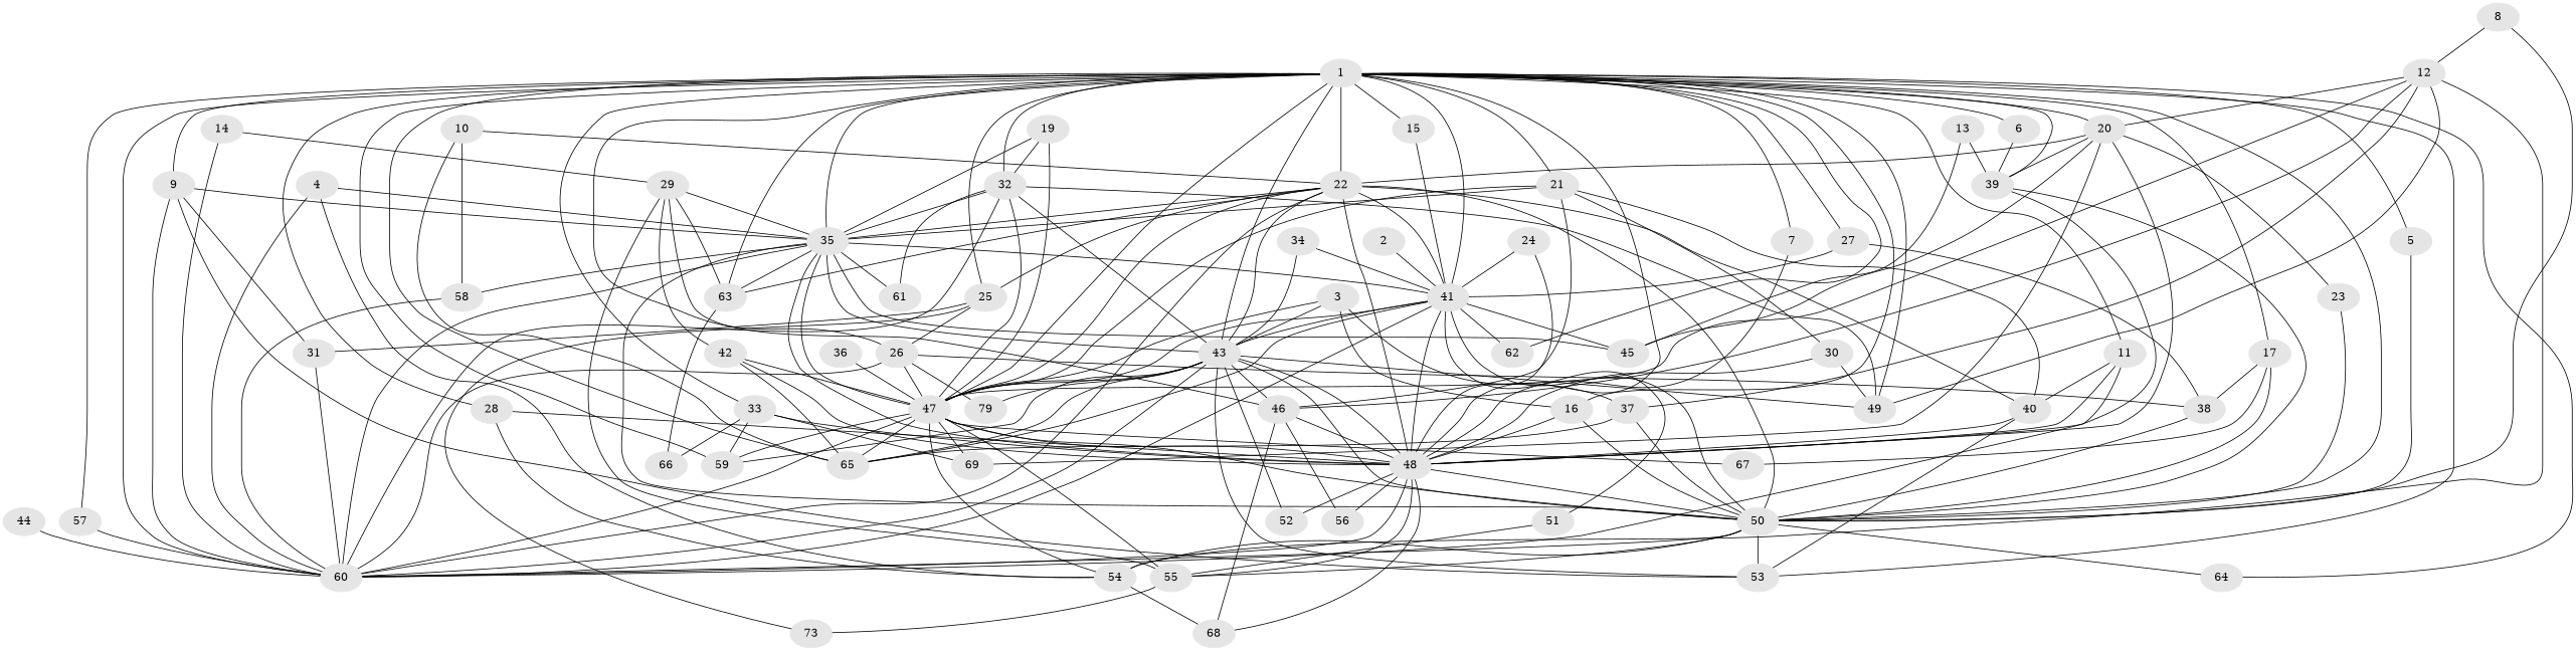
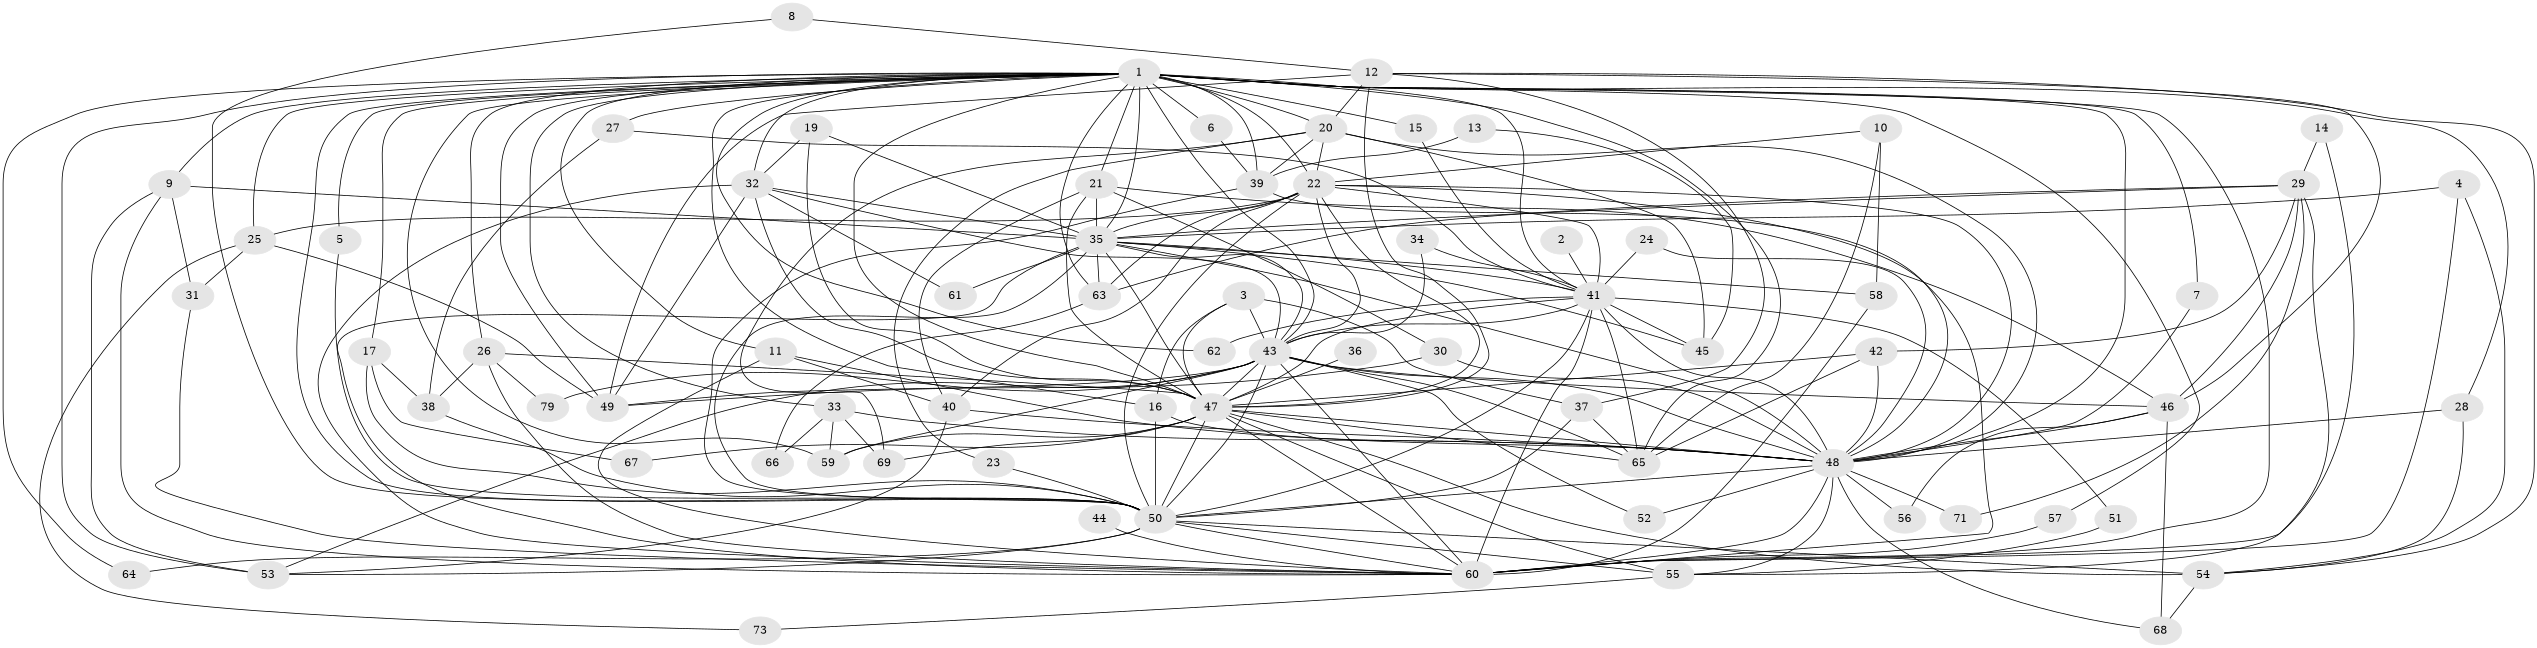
  graph {
    node [color=gray90 style=filled]
    edge [weight=1.0]
    1
    5
    6
    7
    9
    11
    15
    16
    17
    20
    21
    22
    25
    26
    27
    28
    32
    33
    35
    39
    41
    43
    47
    48
    49
    50
    53
    57
    59
    60
    62
    63
    64
    65
    31
    40
    38
    67
    45
    23
    69
    46
    30
    n44 [label=73]
    n45 [label=79]
    54
    61
    66
    58
    51
    52
    55
    68
+   71
    56
    2
    3
    37
    4
    8
    12
    10
    13
    14
    29
    42
    19
    34
    24
    36
    44
    1 -- 5
    1 -- 6
    1 -- 7
    1 -- 9
    1 -- 11
    1 -- 15
    1 -- 16
    1 -- 17 [weight=2.0]
    1 -- 20
    1 -- 21
    1 -- 22 [weight=3.0]
    1 -- 25
    1 -- 26
    1 -- 27 [weight=2.0]
    1 -- 28
    1 -- 32
    1 -- 33
    1 -- 35 [weight=4.0]
    1 -- 39
    1 -- 41 [weight=4.0]
    1 -- 43 [weight=2.0]
    1 -- 47 [weight=2.0]
    1 -- 48 [weight=2.0]
    1 -- 49
    1 -- 50 [weight=2.0]
    1 -- 53
    1 -- 57
    1 -- 59
    1 -- 60 [weight=3.0]
    1 -- 62
    1 -- 63 [weight=2.0]
    1 -- 64
    1 -- 65 [weight=2.0]
    5 -- 50
    6 -- 39
    7 -- 48
    9 -- 35
    9 -- 53
    9 -- 60
    9 -- 31
    11 -- 48
    11 -- 60
    11 -- 40
    15 -- 41
    16 -- 48
    16 -- 50
    17 -- 50
    17 -- 38
    17 -- 67
    20 -- 22
    20 -- 39
    20 -- 48
    20 -- 45 [weight=2.0]
    20 -- 23
    20 -- 69
    21 -- 35
    21 -- 47
    21 -- 40
    21 -- 46
    21 -- 30
    22 -- 25
    22 -- 35
    22 -- 41
    22 -- 43
    22 -- 47
    22 -- 48 [weight=2.0]
    22 -- 50
    22 -- 60
    22 -- 63
    22 -- 40
-   25 -- 26
+   25 -- 49
    25 -- 31
    25 -- n44
    26 -- 47
    26 -- 60
    26 -- 38
    26 -- n45
    27 -- 41
    27 -- 38
    28 -- 48
    28 -- 54
    32 -- 35
    32 -- 43 [weight=2.0]
    32 -- 47
    32 -- 49
    32 -- 60
    32 -- 61
    33 -- 48 [weight=2.0]
    33 -- 59
    33 -- 69
    33 -- 66
    35 -- 41
    35 -- 43
    35 -- 47 [weight=2.0]
    35 -- 48
    35 -- 50
    35 -- 60
    35 -- 63
    35 -- 45
    35 -- 61
    35 -- 58
    39 -- 48
    39 -- 50
    41 -- 43
    41 -- 47
    41 -- 48 [weight=2.0]
    41 -- 50 [weight=2.0]
    41 -- 60
    41 -- 62
    41 -- 65
    41 -- 45
    41 -- 51
    43 -- 47 [weight=2.0]
    43 -- 48
    43 -- 49
    43 -- 50
    43 -- 53
    43 -- 59
    43 -- 60
    43 -- 65
    43 -- 46 [weight=2.0]
    43 -- n45
    43 -- 52
    47 -- 48
    47 -- 50 [weight=2.0]
    47 -- 59
    47 -- 60
    47 -- 65
    47 -- 67
    47 -- 69
    47 -- 54
    47 -- 55
    48 -- 50
    48 -- 60
    48 -- 52
    48 -- 55
    48 -- 68
+   48 -- 71
    48 -- 56
    50 -- 53
    50 -- 60
    50 -- 64
    50 -- 54 [weight=2.0]
    50 -- 55
    57 -- 60
    63 -- 66
    31 -- 60
    40 -- 48
    40 -- 53
    38 -- 50
    23 -- 50
    46 -- 48
    46 -- 68
    46 -- 56
    30 -- 48
    30 -- 49
    54 -- 68
    58 -- 60
    51 -- 55
    55 -- n44
    2 -- 41
    3 -- 16
    3 -- 43
    3 -- 47
    3 -- 37
    37 -- 50
    37 -- 65
    4 -- 35
    4 -- 60
    4 -- 54
    8 -- 50
    8 -- 12
    12 -- 20
    12 -- 47
    12 -- 49
    12 -- 46
    12 -- 54
    12 -- 37
    10 -- 22
    10 -- 65
    10 -- 58
    13 -- 39
    13 -- 45
    14 -- 60
    14 -- 29
    29 -- 35
    29 -- 63
    29 -- 46
    29 -- 55
+   29 -- 71
    29 -- 42
    42 -- 47
    42 -- 48
    42 -- 65
    19 -- 32
    19 -- 35
    19 -- 47
    34 -- 41
    34 -- 43
    24 -- 41
    24 -- 48
    36 -- 47
    44 -- 60
  }
